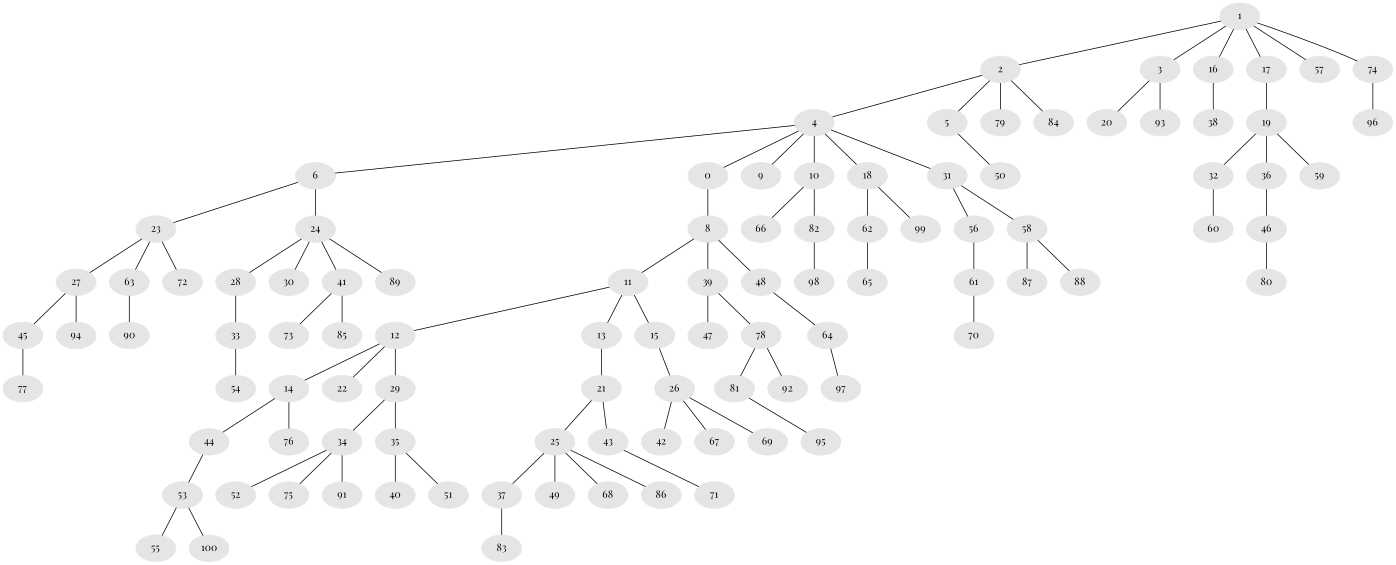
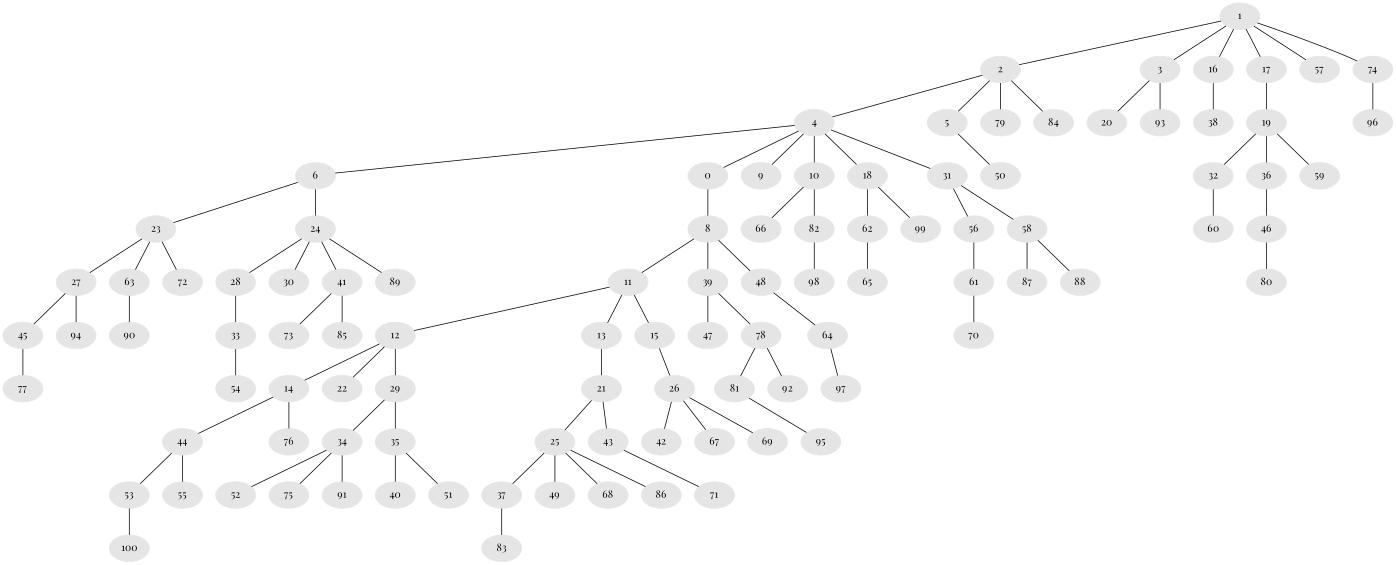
  graph {
    fontname="Playfair Display"
    node [color=gray90 fontname="Playfair Display" style=filled]
    edge [fontname="Playfair Display"]
    1
    2
    3
    16
    17
    57
    74
    4
    5
    79
    84
    20
    93
    38
    19
    96
    6
    n18 [label=0]
    9
    10
    18
    31
    50
    23
    24
    8
    66
    82
    62
    99
    56
    58
    27
    63
    72
    28
    30
    41
    89
    11
    39
    48
    12
    13
    15
    47
    78
    64
    98
    14
    22
    29
    21
    26
    44
    76
    34
    35
    25
    43
    53
    42
    67
    69
    32
    36
    59
    65
    60
    46
    37
    49
    68
    86
    71
    45
    94
    90
    33
    73
    85
    83
    77
    54
    52
    75
    91
    40
    51
    61
    87
    88
    80
    81
    92
    55
    100
    97
    70
    95
    1 -- 2
    1 -- 3
    1 -- 16
    1 -- 17
    1 -- 57
    1 -- 74
    2 -- 4
    2 -- 5
    2 -- 79
    2 -- 84
    3 -- 20
    3 -- 93
    16 -- 38
    17 -- 19
    74 -- 96
    4 -- 6
    4 -- n18
    4 -- 9
    4 -- 10
    4 -- 18
    4 -- 31
    5 -- 50
    19 -- 32
    19 -- 36
    19 -- 59
    6 -- 23
    6 -- 24
    n18 -- 8
    10 -- 66
    10 -- 82
    18 -- 62
    18 -- 99
    31 -- 56
    31 -- 58
    23 -- 27
    23 -- 63
    23 -- 72
    24 -- 28
    24 -- 30
    24 -- 41
    24 -- 89
    8 -- 11
    8 -- 39
    8 -- 48
    82 -- 98
    62 -- 65
    56 -- 61
    58 -- 87
    58 -- 88
    27 -- 45
    27 -- 94
    63 -- 90
    28 -- 33
    41 -- 73
    41 -- 85
    11 -- 12
    11 -- 13
    11 -- 15
    39 -- 47
    39 -- 78
    48 -- 64
    12 -- 14
    12 -- 22
    12 -- 29
    13 -- 21
    15 -- 26
    78 -- 81
    78 -- 92
    64 -- 97
    14 -- 44
    14 -- 76
    29 -- 34
    29 -- 35
    21 -- 25
    21 -- 43
    26 -- 42
    26 -- 67
    26 -- 69
    44 -- 53
    34 -- 52
    34 -- 75
    34 -- 91
    35 -- 40
    35 -- 51
    25 -- 37
    25 -- 49
    25 -- 68
    25 -- 86
    43 -- 71
-   53 -- 55
+   44 -- 55
    53 -- 100
    32 -- 60
    36 -- 46
    46 -- 80
    37 -- 83
    45 -- 77
    33 -- 54
    61 -- 70
    81 -- 95
  }
